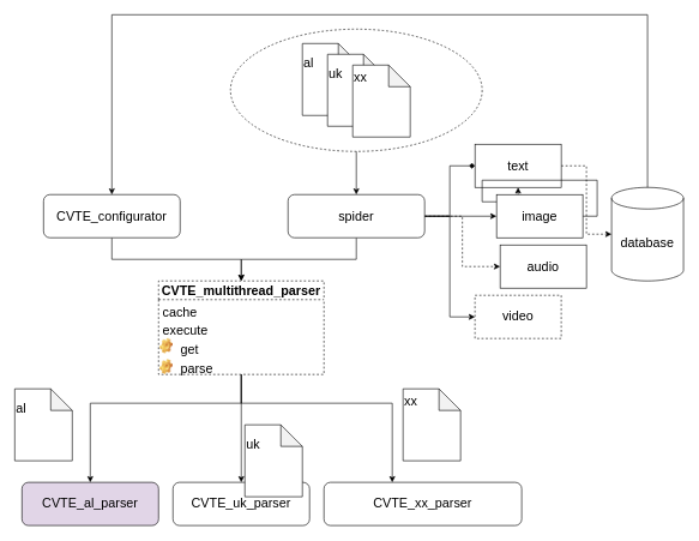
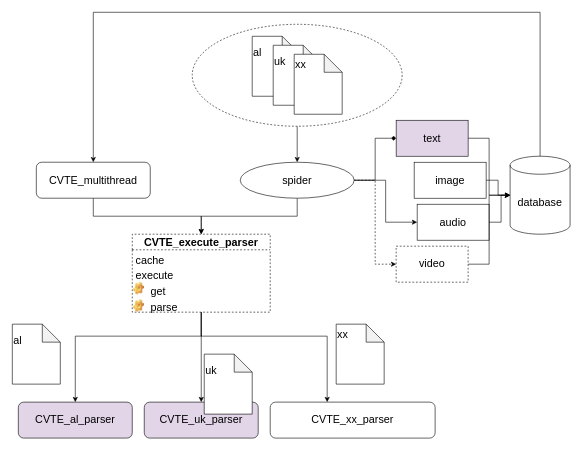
  <mxCell id="0" />
  <mxCell id="1" parent="0" />
  <mxCell id="2" value="" style="ellipse;whiteSpace=wrap;html=1;fillColor=none;dashed=1;fontSize=18;" parent="1" vertex="1"><mxGeometry x="320" y="40" width="350" height="170" as="geometry" /></mxCell>
  <mxCell id="3" style="edgeStyle=orthogonalEdgeStyle;rounded=0;orthogonalLoop=1;jettySize=auto;html=1;exitX=0.5;exitY=1;exitDx=0;exitDy=0;entryX=0.5;entryY=0;entryDx=0;entryDy=0;fontSize=18;" parent="1" source="4" target="34" edge="1"><mxGeometry relative="1" as="geometry" /></mxCell>
- <mxCell id="4" value="CVTE_configurator" style="rounded=1;whiteSpace=wrap;html=1;fontSize=18;" parent="1" vertex="1"><mxGeometry x="60" y="270" width="190" height="60" as="geometry" /></mxCell>
+ <mxCell id="4" value="CVTE_multithread" style="rounded=1;whiteSpace=wrap;html=1;fontSize=18;" parent="1" vertex="1"><mxGeometry x="60" y="270" width="190" height="60" as="geometry" /></mxCell>
  <mxCell id="5" style="edgeStyle=orthogonalEdgeStyle;rounded=0;orthogonalLoop=1;jettySize=auto;html=1;exitX=1;exitY=0.5;exitDx=0;exitDy=0;entryX=0;entryY=0.5;entryDx=0;entryDy=0;fontSize=18;endArrow=diamond;" parent="1" source="10" target="14" edge="1"><mxGeometry relative="1" as="geometry" /></mxCell>
- <mxCell id="6" style="edgeStyle=orthogonalEdgeStyle;rounded=0;orthogonalLoop=1;jettySize=auto;html=1;exitX=1;exitY=0.5;exitDx=0;exitDy=0;entryX=0;entryY=0.5;entryDx=0;entryDy=0;fontSize=18;" parent="1" source="10" target="16" edge="1"><mxGeometry relative="1" as="geometry" /></mxCell>
- <mxCell id="7" style="edgeStyle=orthogonalEdgeStyle;rounded=0;orthogonalLoop=1;jettySize=auto;html=1;exitX=1;exitY=0.5;exitDx=0;exitDy=0;entryX=0;entryY=0.5;entryDx=0;entryDy=0;fontSize=18;dashed=1;" parent="1" source="10" target="18" edge="1"><mxGeometry relative="1" as="geometry" /></mxCell>
- <mxCell id="8" style="edgeStyle=orthogonalEdgeStyle;rounded=0;orthogonalLoop=1;jettySize=auto;html=1;exitX=1;exitY=0.5;exitDx=0;exitDy=0;entryX=0;entryY=0.5;entryDx=0;entryDy=0;fontSize=18;" parent="1" source="10" target="20" edge="1"><mxGeometry relative="1" as="geometry" /></mxCell>
+ <mxCell id="7" style="edgeStyle=orthogonalEdgeStyle;rounded=0;orthogonalLoop=1;jettySize=auto;html=1;exitX=1;exitY=0.5;exitDx=0;exitDy=0;entryX=0;entryY=0.5;entryDx=0;entryDy=0;fontSize=18;" parent="1" source="10" target="18" edge="1"><mxGeometry relative="1" as="geometry" /></mxCell>
+ <mxCell id="8" style="edgeStyle=orthogonalEdgeStyle;rounded=0;orthogonalLoop=1;jettySize=auto;html=1;exitX=1;exitY=0.5;exitDx=0;exitDy=0;entryX=0;entryY=0.5;entryDx=0;entryDy=0;fontSize=18;dashed=1;" parent="1" source="10" target="20" edge="1"><mxGeometry relative="1" as="geometry" /></mxCell>
  <mxCell id="9" style="edgeStyle=orthogonalEdgeStyle;rounded=0;orthogonalLoop=1;jettySize=auto;html=1;exitX=0.5;exitY=1;exitDx=0;exitDy=0;fontSize=18;" parent="1" source="10" target="34" edge="1"><mxGeometry relative="1" as="geometry" /></mxCell>
- <mxCell id="10" value="spider" style="rounded=1;whiteSpace=wrap;html=1;fontSize=18;" parent="1" vertex="1"><mxGeometry x="400" y="270" width="190" height="60" as="geometry" /></mxCell>
+ <mxCell id="10" value="spider" style="ellipse;whiteSpace=wrap;html=1;fontSize=18;" parent="1" vertex="1"><mxGeometry x="400" y="270" width="190" height="60" as="geometry" /></mxCell>
  <mxCell id="11" value="CVTE_al_parser" style="rounded=1;whiteSpace=wrap;html=1;fontSize=18;fillColor=#e1d5e7;" parent="1" vertex="1"><mxGeometry x="30" y="670" width="190" height="60" as="geometry" /></mxCell>
  <mxCell id="12" value="&lt;span style=&quot;font-size: 18px&quot;&gt;al&lt;br style=&quot;font-size: 18px&quot;&gt;&lt;/span&gt;&lt;br style=&quot;font-size: 18px&quot;&gt;&lt;br style=&quot;font-size: 18px&quot;&gt;" style="shape=note;whiteSpace=wrap;html=1;backgroundOutline=1;darkOpacity=0.05;align=left;fontSize=18;" parent="1" vertex="1"><mxGeometry x="420" y="60" width="80" height="100" as="geometry" /></mxCell>
- <mxCell id="13" style="edgeStyle=orthogonalEdgeStyle;rounded=0;orthogonalLoop=1;jettySize=auto;html=1;exitX=1;exitY=0.5;exitDx=0;exitDy=0;fontSize=18;dashed=1;" parent="1" source="14" target="30" edge="1"><mxGeometry relative="1" as="geometry" /></mxCell>
- <mxCell id="14" value="text" style="rounded=0;whiteSpace=wrap;html=1;fontSize=18;" parent="1" vertex="1"><mxGeometry x="660" y="200" width="120" height="60" as="geometry" /></mxCell>
- <mxCell id="15" style="edgeStyle=orthogonalEdgeStyle;rounded=0;orthogonalLoop=1;jettySize=auto;html=1;exitX=1;exitY=0.5;exitDx=0;exitDy=0;fontSize=18;" parent="1" source="16" target="14" edge="1"><mxGeometry relative="1" as="geometry" /></mxCell>
+ <mxCell id="13" style="edgeStyle=orthogonalEdgeStyle;rounded=0;orthogonalLoop=1;jettySize=auto;html=1;exitX=1;exitY=0.5;exitDx=0;exitDy=0;fontSize=18;" parent="1" source="14" target="30" edge="1"><mxGeometry relative="1" as="geometry" /></mxCell>
+ <mxCell id="14" value="text" style="rounded=0;whiteSpace=wrap;html=1;fontSize=18;fillColor=#e1d5e7;" parent="1" vertex="1"><mxGeometry x="660" y="200" width="120" height="60" as="geometry" /></mxCell>
+ <mxCell id="15" style="edgeStyle=orthogonalEdgeStyle;rounded=0;orthogonalLoop=1;jettySize=auto;html=1;exitX=1;exitY=0.5;exitDx=0;exitDy=0;entryX=0;entryY=0.5;entryDx=0;entryDy=0;entryPerimeter=0;fontSize=18;" parent="1" source="16" target="30" edge="1"><mxGeometry relative="1" as="geometry" /></mxCell>
  <mxCell id="16" value="image" style="rounded=0;whiteSpace=wrap;html=1;fontSize=18;" parent="1" vertex="1"><mxGeometry x="690" y="270" width="120" height="60" as="geometry" /></mxCell>
+ <mxCell id="17" style="edgeStyle=orthogonalEdgeStyle;rounded=0;orthogonalLoop=1;jettySize=auto;html=1;exitX=1;exitY=0.5;exitDx=0;exitDy=0;entryX=0;entryY=0.5;entryDx=0;entryDy=0;entryPerimeter=0;fontSize=18;" parent="1" source="18" target="30" edge="1"><mxGeometry relative="1" as="geometry" /></mxCell>
  <mxCell id="18" value="audio" style="rounded=0;whiteSpace=wrap;html=1;fontSize=18;" parent="1" vertex="1"><mxGeometry x="695" y="340" width="120" height="60" as="geometry" /></mxCell>
+ <mxCell id="19" style="edgeStyle=orthogonalEdgeStyle;rounded=0;orthogonalLoop=1;jettySize=auto;html=1;exitX=1;exitY=0.5;exitDx=0;exitDy=0;entryX=0;entryY=0.5;entryDx=0;entryDy=0;entryPerimeter=0;fontSize=18;" parent="1" source="20" target="30" edge="1"><mxGeometry relative="1" as="geometry" /></mxCell>
  <mxCell id="20" value="video" style="rounded=0;whiteSpace=wrap;html=1;fontSize=18;dashed=1;" parent="1" vertex="1"><mxGeometry x="660" y="410" width="120" height="60" as="geometry" /></mxCell>
- <mxCell id="21" value="CVTE_uk_parser" style="rounded=1;whiteSpace=wrap;html=1;fontSize=18;" parent="1" vertex="1"><mxGeometry x="240" y="670" width="190" height="60" as="geometry" /></mxCell>
+ <mxCell id="21" value="CVTE_uk_parser" style="rounded=1;whiteSpace=wrap;html=1;fontSize=18;fillColor=#e1d5e7;" parent="1" vertex="1"><mxGeometry x="240" y="670" width="190" height="60" as="geometry" /></mxCell>
  <mxCell id="22" value="CVTE_xx_parser" style="rounded=1;whiteSpace=wrap;html=1;fontSize=18;" parent="1" vertex="1"><mxGeometry x="450" y="670" width="275" height="60" as="geometry" /></mxCell>
  <mxCell id="23" value="uk&lt;br style=&quot;font-size: 18px&quot;&gt;&lt;br style=&quot;font-size: 18px&quot;&gt;&lt;br style=&quot;font-size: 18px&quot;&gt;" style="shape=note;whiteSpace=wrap;html=1;backgroundOutline=1;darkOpacity=0.05;align=left;fontSize=18;" parent="1" vertex="1"><mxGeometry x="455" y="75" width="80" height="100" as="geometry" /></mxCell>
  <mxCell id="24" value="&lt;div style=&quot;text-align: justify ; font-size: 18px&quot;&gt;&lt;span style=&quot;font-size: 18px&quot;&gt;xx&lt;/span&gt;&lt;/div&gt;&lt;div style=&quot;text-align: justify ; font-size: 18px&quot;&gt;&lt;span style=&quot;font-size: 18px&quot;&gt;&lt;br style=&quot;font-size: 18px&quot;&gt;&lt;/span&gt;&lt;/div&gt;&lt;div style=&quot;text-align: justify ; font-size: 18px&quot;&gt;&lt;span style=&quot;font-size: 18px&quot;&gt;&lt;br style=&quot;font-size: 18px&quot;&gt;&lt;/span&gt;&lt;/div&gt;&lt;div style=&quot;text-align: justify ; font-size: 18px&quot;&gt;&lt;br&gt;&lt;/div&gt;" style="shape=note;whiteSpace=wrap;html=1;backgroundOutline=1;darkOpacity=0.05;align=left;fontSize=18;" parent="1" vertex="1"><mxGeometry x="490" y="90" width="80" height="100" as="geometry" /></mxCell>
  <mxCell id="25" style="edgeStyle=orthogonalEdgeStyle;rounded=0;orthogonalLoop=1;jettySize=auto;html=1;exitX=0.5;exitY=1;exitDx=0;exitDy=0;fontSize=18;" parent="1" source="2" target="10" edge="1"><mxGeometry relative="1" as="geometry" /></mxCell>
  <mxCell id="26" value="&lt;div style=&quot;text-align: justify ; font-size: 18px&quot;&gt;&lt;span style=&quot;font-size: 18px&quot;&gt;xx&lt;/span&gt;&lt;/div&gt;&lt;div style=&quot;text-align: justify ; font-size: 18px&quot;&gt;&lt;span style=&quot;font-size: 18px&quot;&gt;&lt;br style=&quot;font-size: 18px&quot;&gt;&lt;/span&gt;&lt;/div&gt;&lt;div style=&quot;text-align: justify ; font-size: 18px&quot;&gt;&lt;span style=&quot;font-size: 18px&quot;&gt;&lt;br style=&quot;font-size: 18px&quot;&gt;&lt;/span&gt;&lt;/div&gt;&lt;div style=&quot;text-align: justify ; font-size: 18px&quot;&gt;&lt;br&gt;&lt;/div&gt;" style="shape=note;whiteSpace=wrap;html=1;backgroundOutline=1;darkOpacity=0.05;align=left;fontSize=18;" parent="1" vertex="1"><mxGeometry x="560" y="540" width="80" height="100" as="geometry" /></mxCell>
  <mxCell id="27" value="uk&lt;br style=&quot;font-size: 18px&quot;&gt;&lt;br style=&quot;font-size: 18px&quot;&gt;&lt;br style=&quot;font-size: 18px&quot;&gt;" style="shape=note;whiteSpace=wrap;html=1;backgroundOutline=1;darkOpacity=0.05;align=left;fontSize=18;" parent="1" vertex="1"><mxGeometry x="340" y="590" width="80" height="100" as="geometry" /></mxCell>
  <mxCell id="28" value="&lt;span style=&quot;font-size: 18px&quot;&gt;al&lt;br style=&quot;font-size: 18px&quot;&gt;&lt;/span&gt;&lt;br style=&quot;font-size: 18px&quot;&gt;&lt;br style=&quot;font-size: 18px&quot;&gt;" style="shape=note;whiteSpace=wrap;html=1;backgroundOutline=1;darkOpacity=0.05;align=left;fontSize=18;" parent="1" vertex="1"><mxGeometry x="20" y="540" width="80" height="100" as="geometry" /></mxCell>
  <mxCell id="29" style="edgeStyle=orthogonalEdgeStyle;rounded=0;orthogonalLoop=1;jettySize=auto;html=1;exitX=0.5;exitY=0;exitDx=0;exitDy=0;exitPerimeter=0;entryX=0.5;entryY=0;entryDx=0;entryDy=0;fontSize=18;" parent="1" source="30" target="4" edge="1"><mxGeometry relative="1" as="geometry"><Array as="points"><mxPoint x="900" y="20" /><mxPoint x="155" y="20" /></Array></mxGeometry></mxCell>
  <mxCell id="30" value="database" style="shape=cylinder3;whiteSpace=wrap;html=1;boundedLbl=1;backgroundOutline=1;size=15;fillColor=none;fontSize=18;" parent="1" vertex="1"><mxGeometry x="850" y="260" width="100" height="130" as="geometry" /></mxCell>
  <mxCell id="31" style="edgeStyle=orthogonalEdgeStyle;rounded=0;orthogonalLoop=1;jettySize=auto;html=1;exitX=0.5;exitY=1;exitDx=0;exitDy=0;entryX=0.5;entryY=0;entryDx=0;entryDy=0;fontSize=18;" parent="1" source="34" target="11" edge="1"><mxGeometry relative="1" as="geometry"><Array as="points"><mxPoint x="335" y="560" /><mxPoint x="125" y="560" /></Array></mxGeometry></mxCell>
  <mxCell id="32" style="edgeStyle=orthogonalEdgeStyle;rounded=0;orthogonalLoop=1;jettySize=auto;html=1;exitX=0.5;exitY=1;exitDx=0;exitDy=0;fontSize=18;" parent="1" source="34" target="21" edge="1"><mxGeometry relative="1" as="geometry" /></mxCell>
  <mxCell id="33" style="edgeStyle=orthogonalEdgeStyle;rounded=0;orthogonalLoop=1;jettySize=auto;html=1;exitX=0.5;exitY=1;exitDx=0;exitDy=0;fontSize=18;" parent="1" source="34" target="22" edge="1"><mxGeometry relative="1" as="geometry"><Array as="points"><mxPoint x="335" y="560" /><mxPoint x="545" y="560" /></Array></mxGeometry></mxCell>
- <mxCell id="34" value="CVTE_multithread_parser" style="swimlane;fontStyle=1;childLayout=stackLayout;horizontal=1;startSize=26;horizontalStack=0;resizeParent=1;resizeParentMax=0;resizeLast=0;collapsible=1;marginBottom=0;dashed=1;fillColor=none;fontSize=18;" parent="1" vertex="1"><mxGeometry x="220" y="390" width="230" height="130" as="geometry" /></mxCell>
+ <mxCell id="34" value="CVTE_execute_parser" style="swimlane;fontStyle=1;childLayout=stackLayout;horizontal=1;startSize=26;horizontalStack=0;resizeParent=1;resizeParentMax=0;resizeLast=0;collapsible=1;marginBottom=0;dashed=1;fillColor=none;fontSize=18;" parent="1" vertex="1"><mxGeometry x="220" y="390" width="230" height="130" as="geometry" /></mxCell>
  <mxCell id="35" value="cache" style="text;strokeColor=none;fillColor=none;align=left;verticalAlign=top;spacingLeft=4;spacingRight=4;overflow=hidden;rotatable=0;points=[[0,0.5],[1,0.5]];portConstraint=eastwest;fontSize=18;" parent="34" vertex="1"><mxGeometry y="26" width="230" height="26" as="geometry" /></mxCell>
  <mxCell id="36" value="execute" style="text;strokeColor=none;fillColor=none;align=left;verticalAlign=top;spacingLeft=4;spacingRight=4;overflow=hidden;rotatable=0;points=[[0,0.5],[1,0.5]];portConstraint=eastwest;fontSize=18;" parent="34" vertex="1"><mxGeometry y="52" width="230" height="26" as="geometry" /></mxCell>
  <mxCell id="37" value="     get" style="text;strokeColor=none;fillColor=none;align=left;verticalAlign=top;spacingLeft=4;spacingRight=4;overflow=hidden;rotatable=0;points=[[0,0.5],[1,0.5]];portConstraint=eastwest;fontSize=18;" parent="34" vertex="1"><mxGeometry y="78" width="230" height="26" as="geometry" /></mxCell>
  <mxCell id="38" value="     parse" style="text;strokeColor=none;fillColor=none;align=left;verticalAlign=top;spacingLeft=4;spacingRight=4;overflow=hidden;rotatable=0;points=[[0,0.5],[1,0.5]];portConstraint=eastwest;fontSize=18;" parent="34" vertex="1"><mxGeometry y="104" width="230" height="26" as="geometry" /></mxCell>
  <mxCell id="39" value="" style="shape=image;html=1;verticalLabelPosition=bottom;verticalAlign=top;imageAspect=1;aspect=fixed;image=img/clipart/Gear_128x128.png;dashed=1;fillColor=none;fontSize=18;" parent="1" vertex="1"><mxGeometry x="222.1" y="470" width="17.9" height="21" as="geometry" /></mxCell>
  <mxCell id="40" value="" style="shape=image;html=1;verticalLabelPosition=bottom;verticalAlign=top;imageAspect=1;aspect=fixed;image=img/clipart/Gear_128x128.png;dashed=1;fillColor=none;fontSize=18;" parent="1" vertex="1"><mxGeometry x="222" y="499" width="17.9" height="21" as="geometry" /></mxCell>
